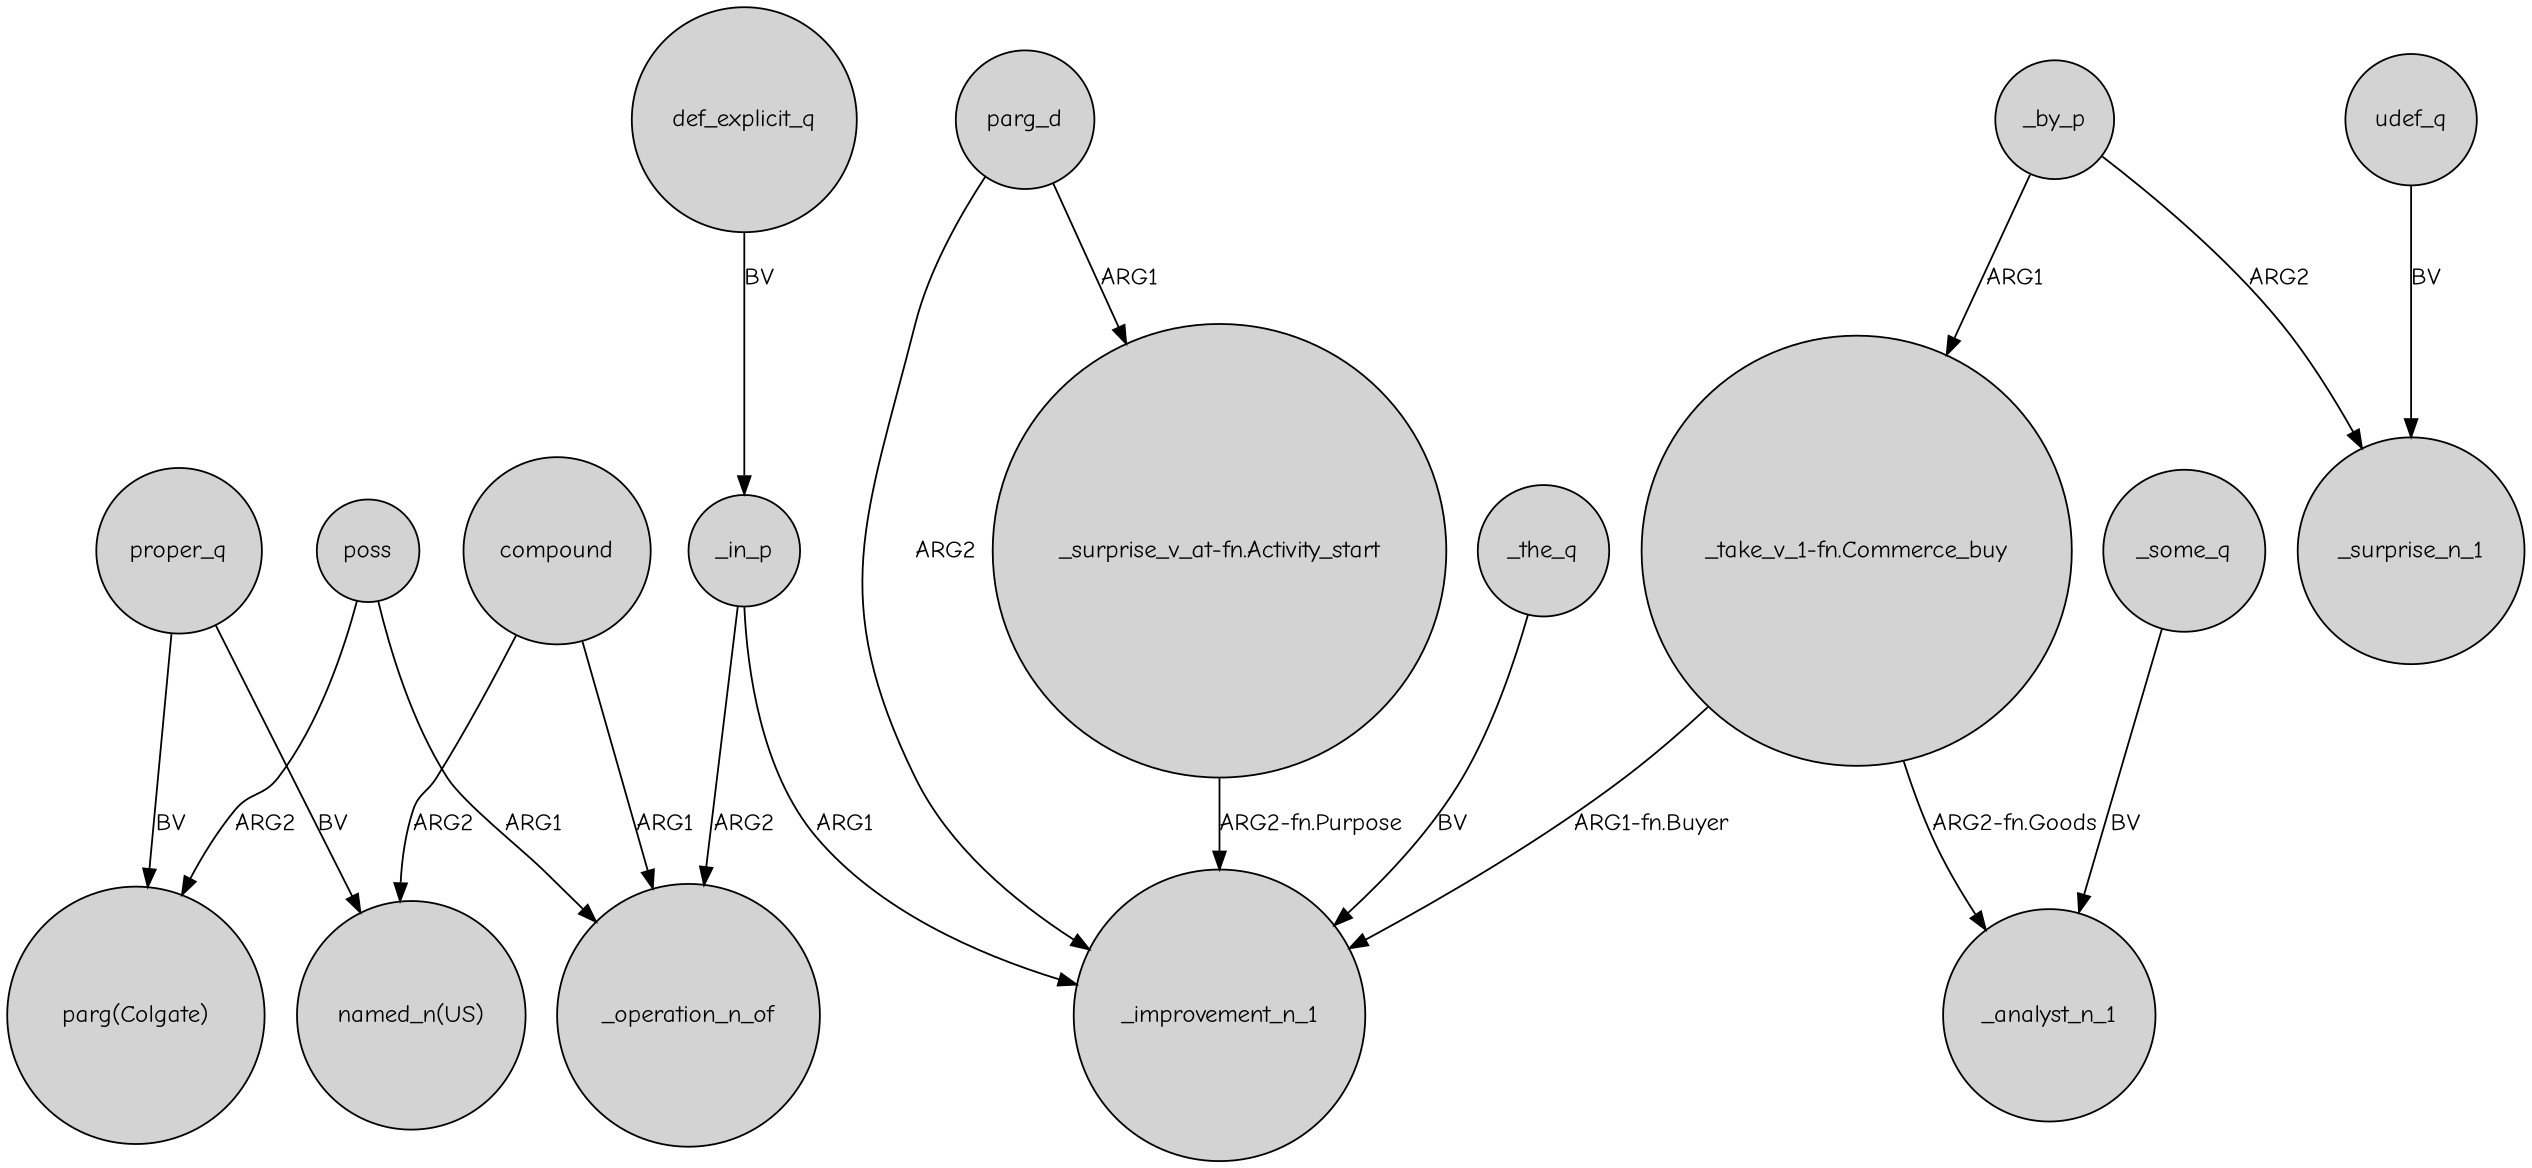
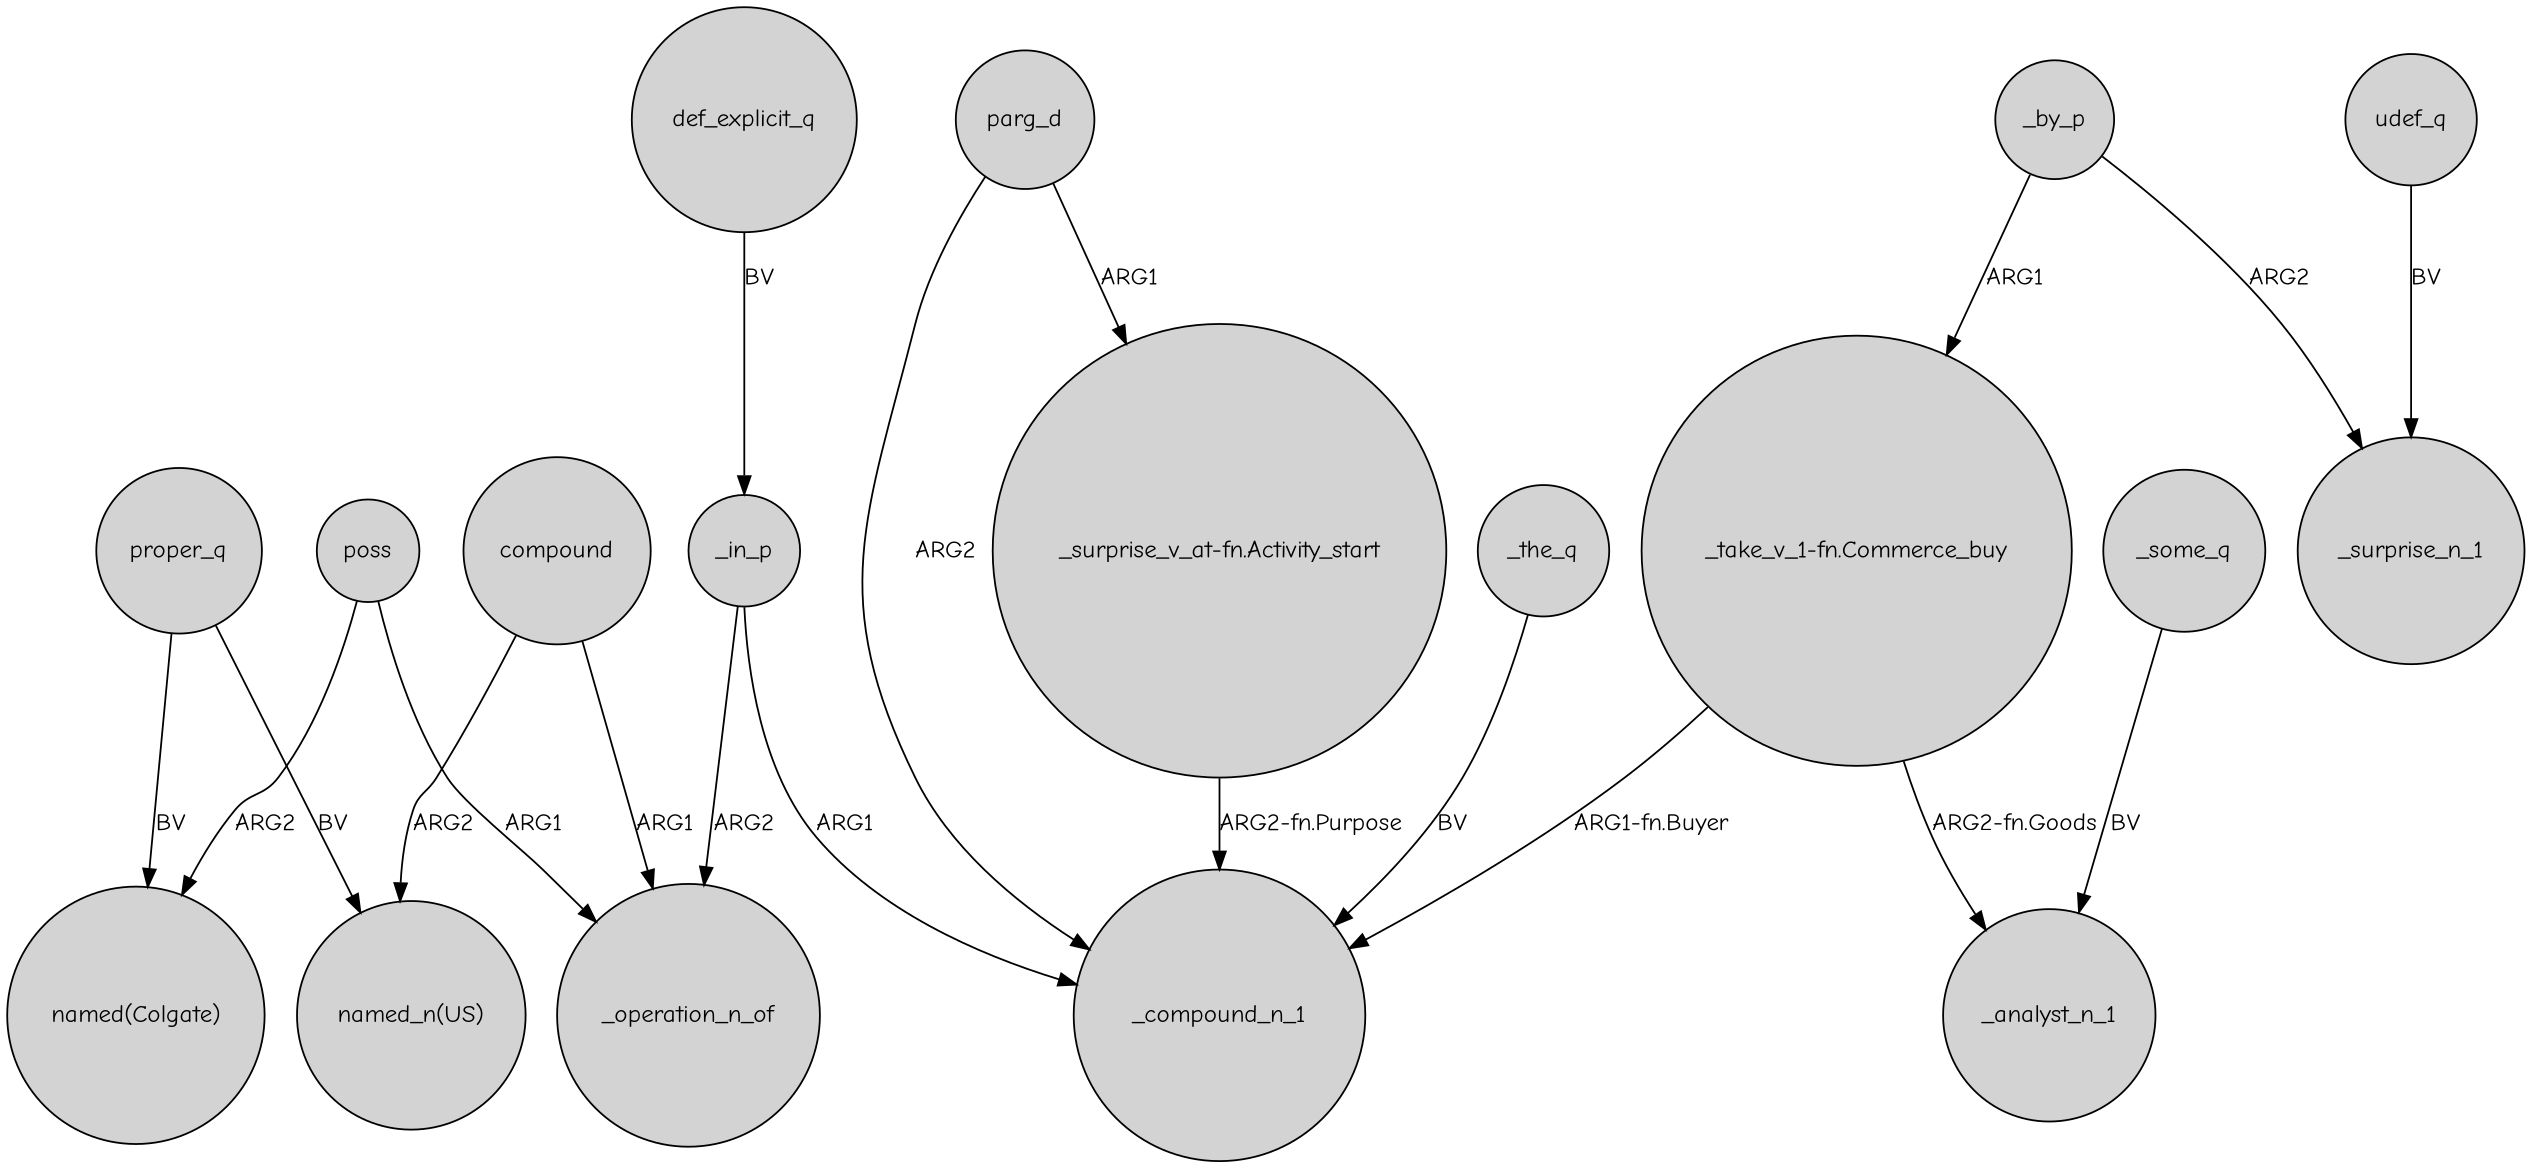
  digraph {
    fontname="Comic Neue"
    node [fontname="Comic Neue" shape=circle style=filled]
    edge [fontname="Comic Neue"]
    "_take_v_1-fn.Commerce_buy"
-   _improvement_n_1
+   _improvement_n_1 [label=_compound_n_1]
    _analyst_n_1
    _in_p
    _operation_n_of
    udef_q
    _surprise_n_1
    _some_q
    parg_d
    n10 [label="_surprise_v_at-fn.Activity_start"]
    poss
-   "named(Colgate)" [label="parg(Colgate)"]
+   "named(Colgate)"
    _by_p
    compound
    "named_n(US)"
    def_explicit_q
    _the_q
    proper_q
    "_take_v_1-fn.Commerce_buy" -> _improvement_n_1 [label="ARG1-fn.Buyer"]
    "_take_v_1-fn.Commerce_buy" -> _analyst_n_1 [label="ARG2-fn.Goods"]
    _in_p -> _improvement_n_1 [label=ARG1]
    _in_p -> _operation_n_of [label=ARG2]
    udef_q -> _surprise_n_1 [label=BV]
    _some_q -> _analyst_n_1 [label=BV]
    parg_d -> _improvement_n_1 [label=ARG2]
    parg_d -> n10 [label=ARG1]
    n10 -> _improvement_n_1 [label="ARG2-fn.Purpose"]
    poss -> _operation_n_of [label=ARG1]
    poss -> "named(Colgate)" [label=ARG2]
    _by_p -> "_take_v_1-fn.Commerce_buy" [label=ARG1]
    _by_p -> _surprise_n_1 [label=ARG2]
    compound -> _operation_n_of [label=ARG1]
    compound -> "named_n(US)" [label=ARG2]
    def_explicit_q -> _in_p [label=BV]
    _the_q -> _improvement_n_1 [label=BV]
    proper_q -> "named(Colgate)" [label=BV]
    proper_q -> "named_n(US)" [label=BV]
  }
